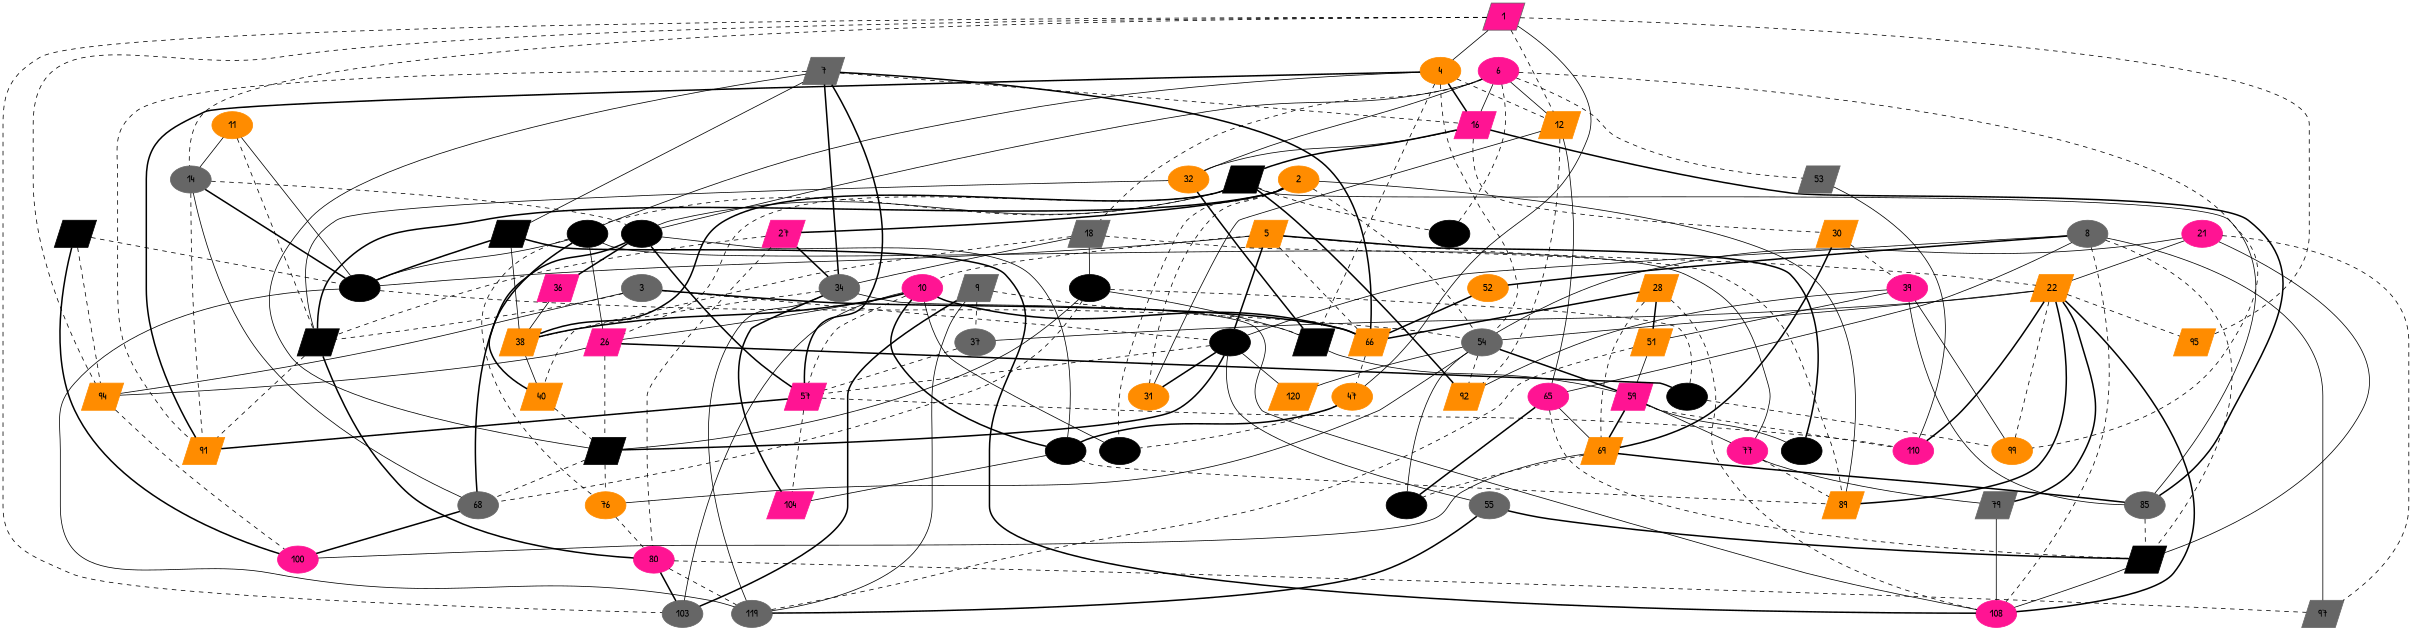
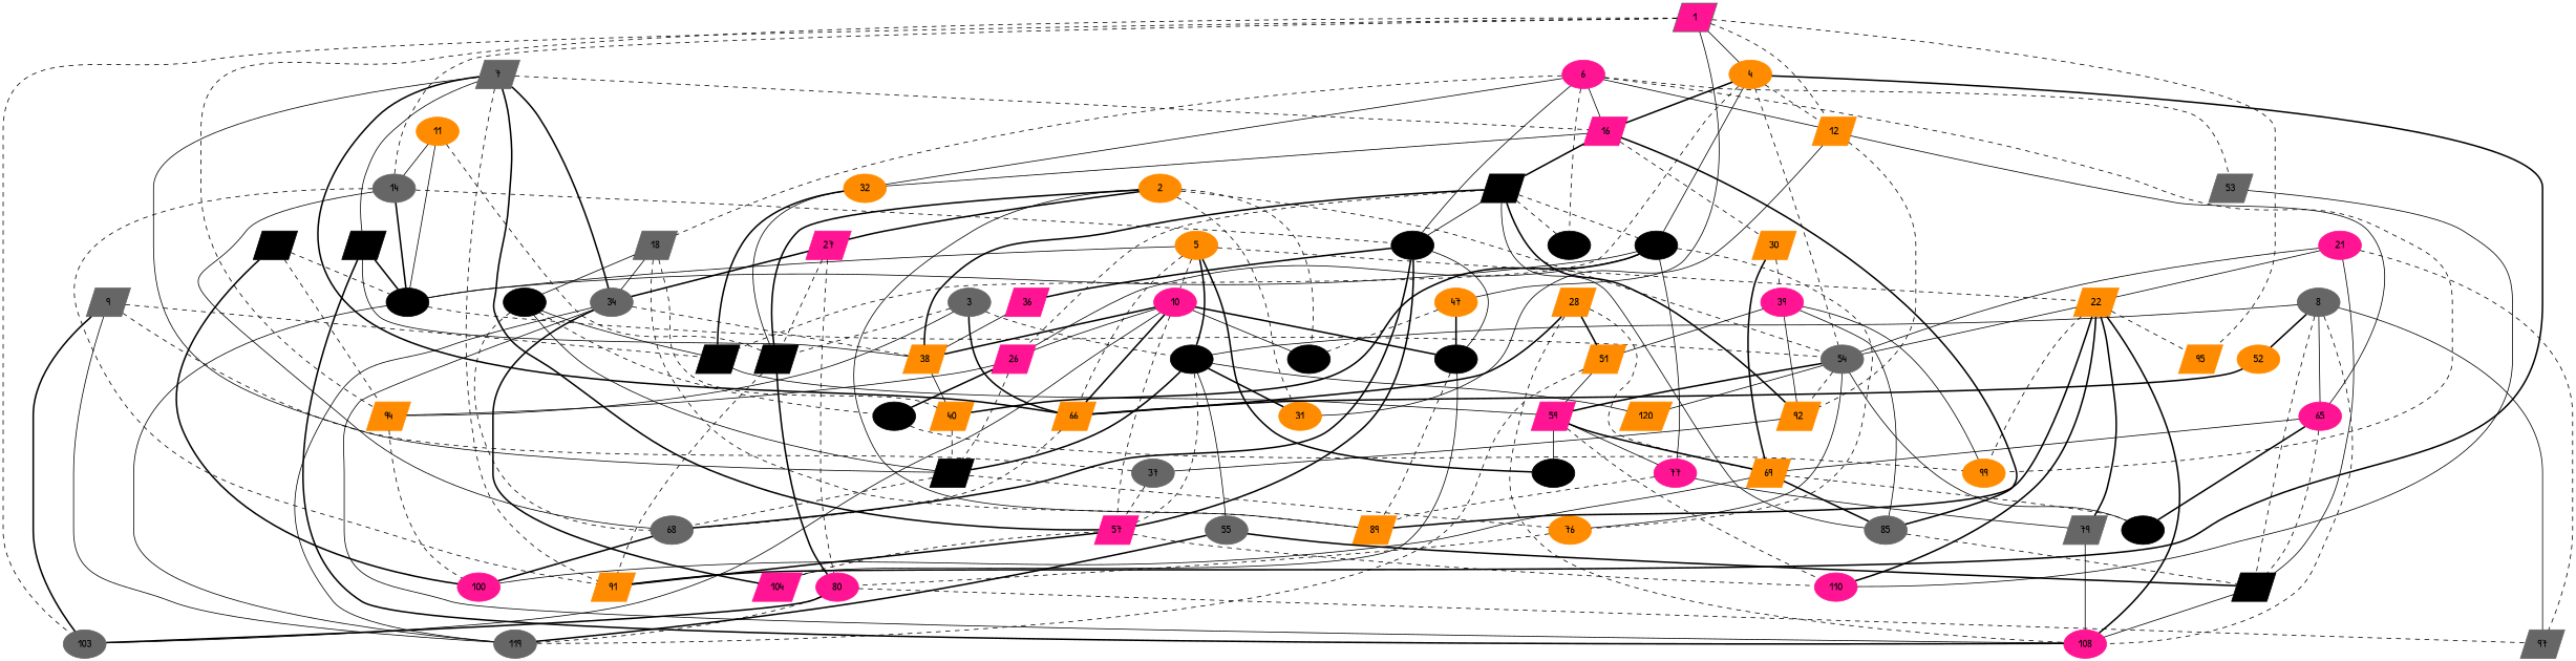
  graph {
    fontname="Patrick Hand"
    node [color=darkorange fontname="Patrick Hand" shape=ellipse style=filled]
    edge [fontname="Patrick Hand" style=dashed]
    1 [color=gray40 fillcolor=deeppink shape=parallelogram super="+49"]
    4 [super="+41"]
    12 [shape=parallelogram super="+58"]
    14 [color=gray40 super="+107"]
    47
    94 [shape=parallelogram super="+115"]
    95 [shape=parallelogram]
    103 [color=gray40]
    54 [color=gray40 super="+56"]
    16 [color=deeppink shape=parallelogram super="+24"]
    19 [color=black super="+114"]
    44 [color=black shape=parallelogram super="+117"]
    n13 [label=91 shape=parallelogram super="+84"]
    31
    65 [color=deeppink]
    92 [shape=parallelogram]
    43 [color=black super="+116"]
    23 [color=black super="+111"]
    68 [color=gray40 super="+109"]
    86 [color=black super="+105"]
    50 [color=black super="+75"]
    100 [color=deeppink]
    2 [super="+15"]
    27 [color=deeppink shape=parallelogram super="+90"]
    42 [color=black shape=parallelogram super="+82"]
    89 [shape=parallelogram]
    34 [color=gray40 super="+60"]
    80 [color=deeppink super="+91"]
    120 [shape=parallelogram]
    76
    59 [color=deeppink shape=parallelogram super="+64"]
    113 [color=black]
    13 [color=black super="+78"]
    57 [color=deeppink shape=parallelogram super="+62"]
    61 [color=black shape=parallelogram super="+122"]
    55 [color=gray40 super="+102"]
    3 [color=gray40]
    66 [shape=parallelogram super="+121"]
    32
    17 [color=black shape=parallelogram super="+118"]
    30 [shape=parallelogram]
    85 [color=gray40 super="+112"]
    26 [color=deeppink shape=parallelogram super="+83"]
    40 [shape=parallelogram super="+106"]
    77 [color=deeppink]
-   5 [shape=parallelogram super="+98"]
+   5 [super="+98"]
    10 [color=deeppink super="+101"]
    22 [shape=parallelogram super="+46"]
    74 [color=black]
    38 [shape=parallelogram super="+45"]
    99
    108 [color=deeppink super="+123"]
    37 [color=gray40]
    79 [color=gray40 shape=parallelogram super="+124"]
    110 [color=deeppink]
    119 [color=gray40]
    6 [color=deeppink super="+67"]
    18 [color=gray40 shape=parallelogram super="+63"]
    20 [color=black]
    53 [color=gray40 shape=parallelogram]
    33 [color=black super="+48"]
    36 [color=deeppink shape=parallelogram]
    7 [color=gray40 shape=parallelogram super="+72"]
    25 [color=black shape=parallelogram]
    104 [color=deeppink shape=parallelogram]
    8 [color=gray40 super="+87"]
    52
    88 [color=black shape=parallelogram]
    97 [color=gray40 shape=parallelogram]
    69 [shape=parallelogram super="+93"]
    9 [color=gray40 shape=parallelogram super="+96"]
    81 [color=black]
    11
    39 [color=deeppink super="+73"]
    21 [color=deeppink super="+35"]
    28 [shape=parallelogram]
    51 [shape=parallelogram]
    29 [color=black shape=parallelogram]
    1 -- 4 [style=solid]
    1 -- 12
    1 -- 14
    1 -- 47 [style=solid]
    1 -- 94
    1 -- 95 [weight=2]
    1 -- 103
    4 -- 12 [weight=2]
    4 -- 54
    4 -- 16 [style=bold]
    4 -- 19 [style=solid]
    4 -- 44
    4 -- n13 [style=bold]
    12 -- 31 [style=solid]
    12 -- 65 [style=solid]
    12 -- 92
    14 -- n13
    14 -- 43 [style=bold]
    14 -- 23
    14 -- 68 [style=solid]
    47 -- 86
    47 -- 50 [style=bold]
    94 -- 100
    54 -- 92
    54 -- 120 [style=solid]
    54 -- 76 [style=solid]
    54 -- 59 [style=bold]
    54 -- 113 [style=solid]
    16 -- 32 [style=solid]
    16 -- 17 [style=bold]
    16 -- 30
    16 -- 85 [style=bold]
    19 -- 43 [style=solid]
    19 -- 76
    19 -- 26 [style=solid]
    19 -- 40 [style=bold]
    19 -- 77 [style=solid]
    44 -- 59 [style=solid]
    65 -- 113 [style=bold]
    65 -- 88
    65 -- 69 [style=solid]
    43 -- 54
    43 -- 119 [style=solid]
    23 -- 68 [style=bold]
    23 -- 50 [style=solid]
    23 -- 57 [style=bold]
    23 -- 36 [style=bold]
    68 -- 100 [style=bold]
    50 -- 89
    50 -- 104 [style=solid]
    2 -- 54
    2 -- 31
    2 -- 86
    2 -- 27 [style=bold]
    2 -- 42 [style=bold]
    2 -- 89 [style=solid]
    27 -- 42
    27 -- 34 [style=bold]
    27 -- 80
    42 -- n13
    42 -- 80 [style=bold]
    34 -- 38
    34 -- 108 [style=solid]
    34 -- 119 [style=solid]
    34 -- 104 [style=bold]
    80 -- 103 [style=bold]
    80 -- 119
    80 -- 97
    76 -- 80
    59 -- 77 [style=solid]
    59 -- 74 [style=solid]
    59 -- 110
    59 -- 69 [style=bold]
    13 -- 31 [style=bold]
    13 -- 120 [style=solid]
    13 -- 57
    13 -- 61 [style=bold]
    13 -- 55 [style=solid]
    57 -- n13 [style=bold]
    57 -- 110
    57 -- 104
    61 -- 68
    61 -- 76
    55 -- 119 [style=bold]
    55 -- 88 [style=bold]
    3 -- 94 [style=solid]
    3 -- 42
    3 -- 13
    3 -- 66 [style=bold]
-   66 -- 47
+   66 -- 68
    32 -- 44 [style=bold]
    32 -- 42 [style=solid]
    17 -- 19
    17 -- 92 [style=bold]
    17 -- 23 [style=solid]
    17 -- 85 [style=solid]
    17 -- 26
    17 -- 38 [style=bold]
    17 -- 20
    30 -- 69 [style=bold]
    30 -- 39
    85 -- 88
    26 -- 94 [style=solid]
    26 -- 61
    26 -- 81 [style=bold]
    40 -- 61
    77 -- 89
    77 -- 79 [style=solid]
    5 -- 43 [style=solid]
    5 -- 13 [style=bold]
    5 -- 66
    5 -- 10
    5 -- 22
    5 -- 74 [style=bold]
    10 -- 103 [style=solid]
    10 -- 86 [style=solid]
    10 -- 50 [style=bold]
    10 -- 57
    10 -- 66 [style=bold]
    10 -- 26 [style=solid]
    10 -- 38 [style=bold]
    22 -- 95
    22 -- 54 [style=solid]
    22 -- 89 [style=bold]
    22 -- 99
    22 -- 108 [style=bold]
-   22 -- 37 [style=solid]
+   92 -- 37 [style=solid]
    22 -- 79 [style=bold]
    22 -- 110 [style=bold]
    38 -- 40 [style=solid]
    37 -- 57
    79 -- 108 [style=solid]
    6 -- 12 [style=solid]
    6 -- 16 [style=solid]
    6 -- 23 [style=solid]
    6 -- 32 [style=solid]
    6 -- 99
    6 -- 18
    6 -- 20
    6 -- 53
    18 -- 89
    18 -- 34 [style=solid]
    18 -- 40
    18 -- 33 [style=solid]
    53 -- 110 [style=solid]
    33 -- 44 [style=solid weight=2]
    33 -- 68
    33 -- 61 [style=solid]
    33 -- 81
    36 -- 38 [style=solid]
    7 -- 16
    7 -- n13
    7 -- 34 [style=bold]
    7 -- 57 [style=bold]
    7 -- 61 [style=solid]
    7 -- 66 [style=bold]
    7 -- 25 [style=solid]
    25 -- 43 [style=bold]
    25 -- 38 [style=solid]
    25 -- 108 [style=bold]
    8 -- 65 [style=solid]
    8 -- 13 [style=solid]
    8 -- 108
    8 -- 52 [style=bold]
    8 -- 88
    8 -- 97 [style=solid]
    52 -- 66 [style=bold]
    88 -- 108 [style=solid]
    69 -- 100 [style=solid]
    69 -- 113
    69 -- 85 [style=bold]
    9 -- 103 [style=bold]
    9 -- 44
    9 -- 37
    9 -- 119 [style=solid]
    81 -- 99
    11 -- 14 [style=solid]
    11 -- 43 [style=solid]
    11 -- 42
    39 -- 92 [style=solid]
    39 -- 85 [style=solid]
    39 -- 99 [style=solid]
    39 -- 51 [style=solid]
    21 -- 54 [style=solid]
    21 -- 22 [style=solid]
    21 -- 88 [style=solid]
    21 -- 97
    28 -- 66 [style=bold]
    28 -- 108
    28 -- 69
    28 -- 51 [style=bold]
    51 -- 59 [style=solid]
    51 -- 119
    29 -- 94
    29 -- 43
    29 -- 100 [style=bold]
  }
